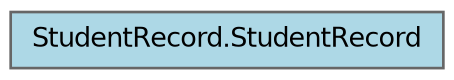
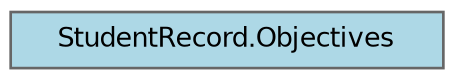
  digraph {
    rankdir=TB
-   n1 [color=gray40 fillcolor=lightblue fontname=Helvetica fontsize=10 height=0.2 label="StudentRecord.StudentRecord" shape=record style=filled width=0.4]
+   n1 [color=gray40 fillcolor=lightblue fontname=Helvetica fontsize=10 height=0.2 label="StudentRecord.Objectives" shape=record style=filled width=0.4]
  }
